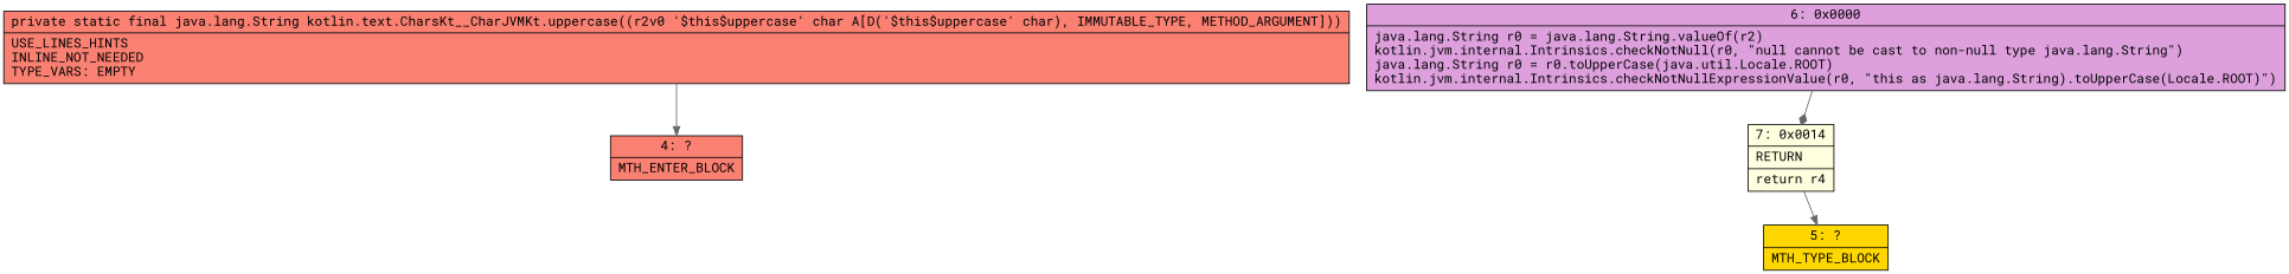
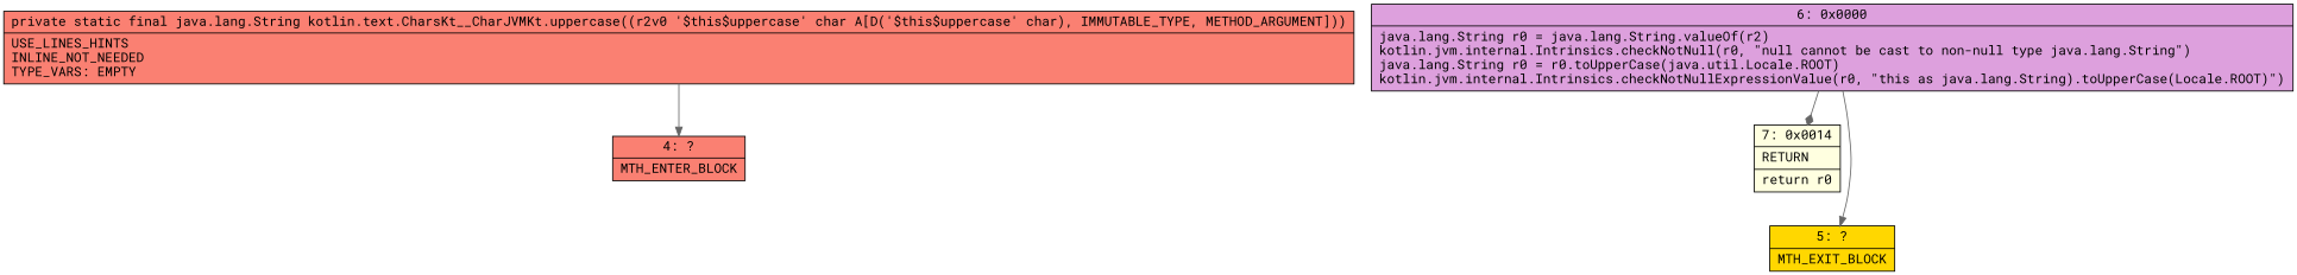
  digraph {
    fontname="Roboto Mono"
    node [fillcolor=salmon fontname="Roboto Mono" shape=record style=filled]
    edge [arrowhead=normal color=gray40 fontname="Roboto Mono"]
    n1 [label="{4\:\ ?|MTH_ENTER_BLOCK\l}"]
    n2 [fillcolor=plum label="{6\:\ 0x0000|java.lang.String r0 = java.lang.String.valueOf(r2)\lkotlin.jvm.internal.Intrinsics.checkNotNull(r0, \"null cannot be cast to non\-null type java.lang.String\")\ljava.lang.String r0 = r0.toUpperCase(java.util.Locale.ROOT)\lkotlin.jvm.internal.Intrinsics.checkNotNullExpressionValue(r0, \"this as java.lang.String).toUpperCase(Locale.ROOT)\")\l}"]
-   n3 [fillcolor=lightyellow label="{7\:\ 0x0014|RETURN\l|return r4\l}"]
-   n4 [fillcolor=gold label="{5\:\ ?|MTH_TYPE_BLOCK\l}"]
+   n3 [fillcolor=lightyellow label="{7\:\ 0x0014|RETURN\l|return r0\l}"]
+   n4 [fillcolor=gold label="{5\:\ ?|MTH_EXIT_BLOCK\l}"]
    n5 [label="{private static final java.lang.String kotlin.text.CharsKt__CharJVMKt.uppercase((r2v0 '$this$uppercase' char A[D('$this$uppercase' char), IMMUTABLE_TYPE, METHOD_ARGUMENT]))  | USE_LINES_HINTS\lINLINE_NOT_NEEDED\lTYPE_VARS: EMPTY\l}"]
    n2 -> n3 [arrowhead=diamond]
-   n3 -> n4
+   n2 -> n4
    n5 -> n1
  }
